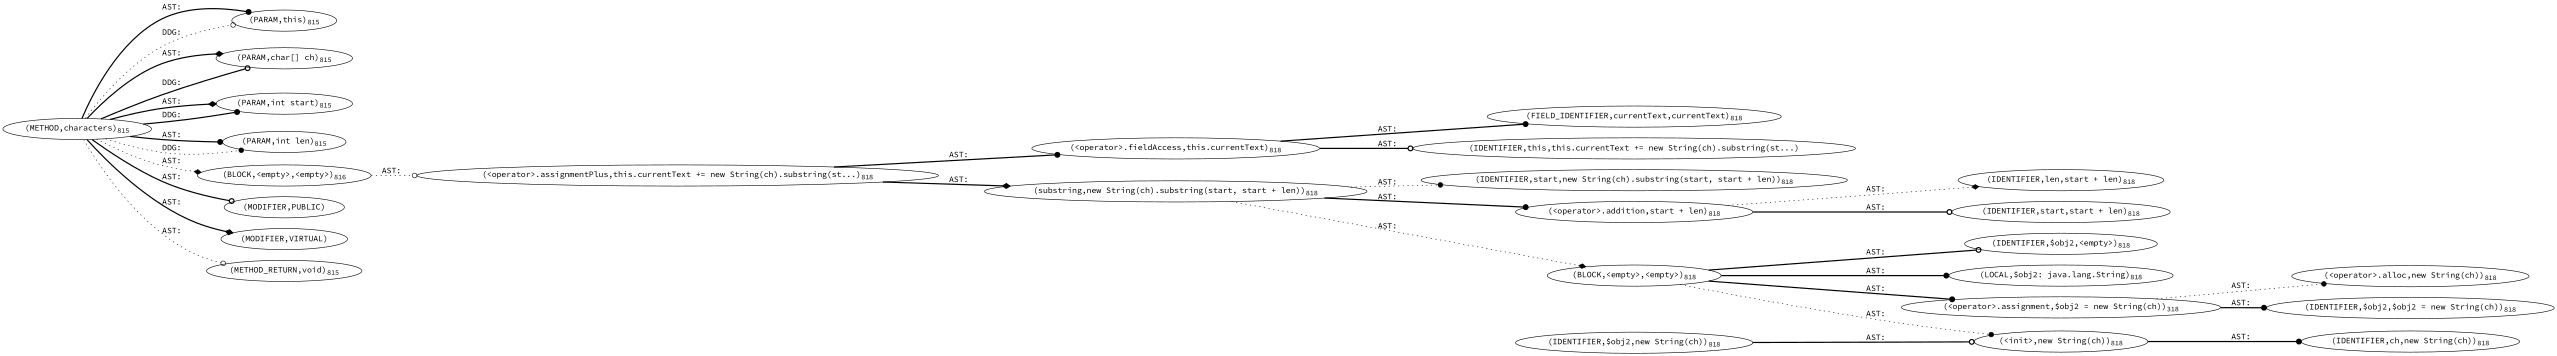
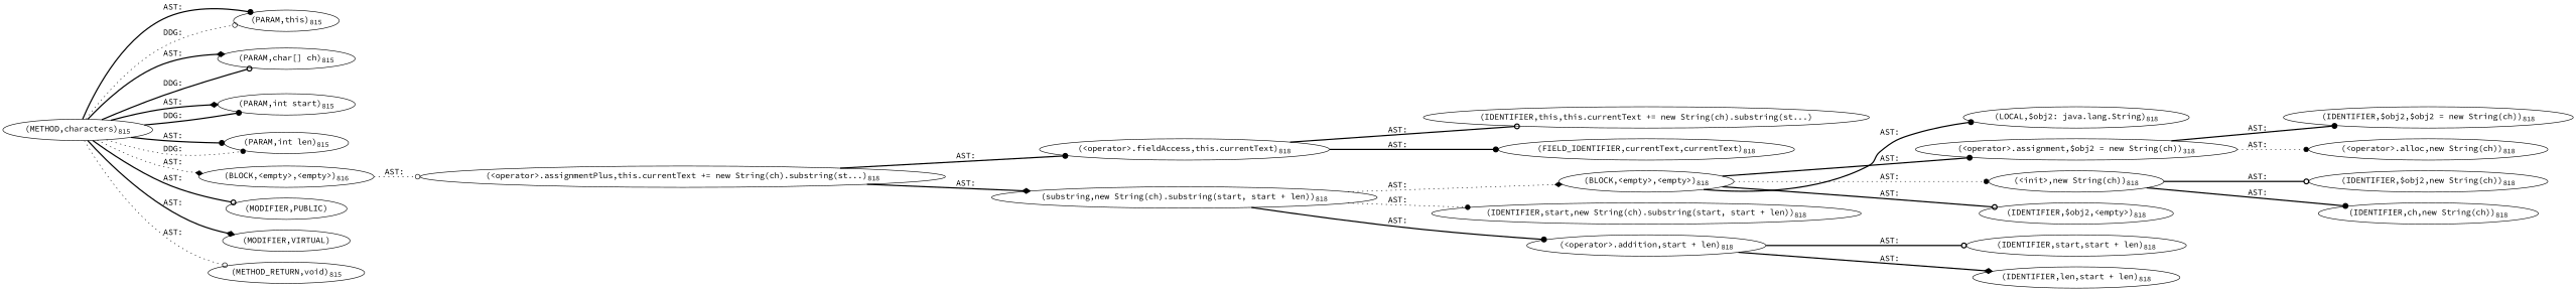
  digraph {
    fontname="Source Code Pro"
    rankdir=LR
    node [fontname="Source Code Pro"]
    edge [arrowhead=dot fontname="Source Code Pro" style=bold]
    n1 [label=<(METHOD,characters)<SUB>815</SUB>>]
    n2 [label=<(PARAM,this)<SUB>815</SUB>>]
    n3 [label=<(PARAM,char[] ch)<SUB>815</SUB>>]
    n4 [label=<(PARAM,int start)<SUB>815</SUB>>]
    n5 [label=<(PARAM,int len)<SUB>815</SUB>>]
    n6 [label=<(BLOCK,&lt;empty&gt;,&lt;empty&gt;)<SUB>816</SUB>>]
    n7 [label=<(MODIFIER,PUBLIC)>]
    n8 [label=<(MODIFIER,VIRTUAL)>]
    n9 [label=<(METHOD_RETURN,void)<SUB>815</SUB>>]
    n10 [label=<(&lt;operator&gt;.assignmentPlus,this.currentText += new String(ch).substring(st...)<SUB>818</SUB>>]
    n11 [label=<(&lt;operator&gt;.fieldAccess,this.currentText)<SUB>818</SUB>>]
    n12 [label=<(substring,new String(ch).substring(start, start + len))<SUB>818</SUB>>]
    n13 [label=<(IDENTIFIER,this,this.currentText += new String(ch).substring(st...)>]
    n14 [label=<(FIELD_IDENTIFIER,currentText,currentText)<SUB>818</SUB>>]
    n15 [label=<(BLOCK,&lt;empty&gt;,&lt;empty&gt;)<SUB>818</SUB>>]
    n16 [label=<(IDENTIFIER,start,new String(ch).substring(start, start + len))<SUB>818</SUB>>]
    n17 [label=<(&lt;operator&gt;.addition,start + len)<SUB>818</SUB>>]
    n18 [label=<(LOCAL,$obj2: java.lang.String)<SUB>818</SUB>>]
    n19 [label=<(&lt;operator&gt;.assignment,$obj2 = new String(ch))<SUB>318</SUB>>]
    n20 [label=<(&lt;init&gt;,new String(ch))<SUB>818</SUB>>]
    n21 [label=<(IDENTIFIER,$obj2,&lt;empty&gt;)<SUB>818</SUB>>]
    n22 [label=<(IDENTIFIER,start,start + len)<SUB>818</SUB>>]
    n23 [label=<(IDENTIFIER,len,start + len)<SUB>818</SUB>>]
    n24 [label=<(IDENTIFIER,$obj2,$obj2 = new String(ch))<SUB>818</SUB>>]
    n25 [label=<(&lt;operator&gt;.alloc,new String(ch))<SUB>818</SUB>>]
    n26 [label=<(IDENTIFIER,$obj2,new String(ch))<SUB>818</SUB>>]
    n27 [label=<(IDENTIFIER,ch,new String(ch))<SUB>818</SUB>>]
    n1 -> n2 [label="AST: "]
    n1 -> n2 [arrowhead=odot label="DDG: " style=dotted]
    n1 -> n3 [arrowhead=diamond label="AST: "]
    n1 -> n3 [arrowhead=odot label="DDG: "]
    n1 -> n4 [arrowhead=diamond label="AST: "]
    n1 -> n4 [label="DDG: "]
    n1 -> n5 [label="AST: "]
    n1 -> n5 [label="DDG: " style=dotted]
    n1 -> n6 [arrowhead=diamond label="AST: " style=dotted]
    n1 -> n7 [arrowhead=odot label="AST: "]
    n1 -> n8 [arrowhead=diamond label="AST: "]
    n1 -> n9 [arrowhead=odot label="AST: " style=dotted]
    n6 -> n10 [arrowhead=odot label="AST: " style=dotted]
    n10 -> n11 [label="AST: "]
    n10 -> n12 [arrowhead=diamond label="AST: "]
    n11 -> n13 [arrowhead=odot label="AST: "]
    n11 -> n14 [label="AST: "]
    n12 -> n15 [arrowhead=diamond label="AST: " style=dotted]
    n12 -> n16 [label="AST: " style=dotted]
    n12 -> n17 [label="AST: "]
    n15 -> n18 [label="AST: "]
    n15 -> n19 [label="AST: "]
    n15 -> n20 [label="AST: " style=dotted]
    n15 -> n21 [arrowhead=odot label="AST: "]
    n17 -> n22 [arrowhead=odot label="AST: "]
-   n17 -> n23 [arrowhead=diamond label="AST: " style=dotted]
+   n17 -> n23 [arrowhead=diamond label="AST: "]
    n19 -> n24 [label="AST: "]
    n19 -> n25 [label="AST: " style=dotted]
-   n26 -> n20 [arrowhead=odot label="AST: "]
+   n20 -> n26 [arrowhead=odot label="AST: "]
    n20 -> n27 [label="AST: "]
  }
